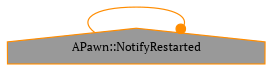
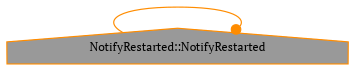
  digraph {
    rankdir=LR
    fontname="PT Serif"
-   n1 [color=darkorange fillcolor=grey60 fontcolor=black fontname="PT Serif" fontsize=10 height=0.2 label="APawn::NotifyRestarted" shape=house style=filled width=0.4]
+   n1 [color=darkorange fillcolor=grey60 fontcolor=black fontname="PT Serif" fontsize=10 height=0.2 label="NotifyRestarted::NotifyRestarted" shape=house style=filled width=0.4]
    n1 -> n1 [color=darkorange fontname="PT Serif" fontsize=10 labelfontname=Helvetica labelfontsize=10 style=solid arrowhead=dot]
  }
